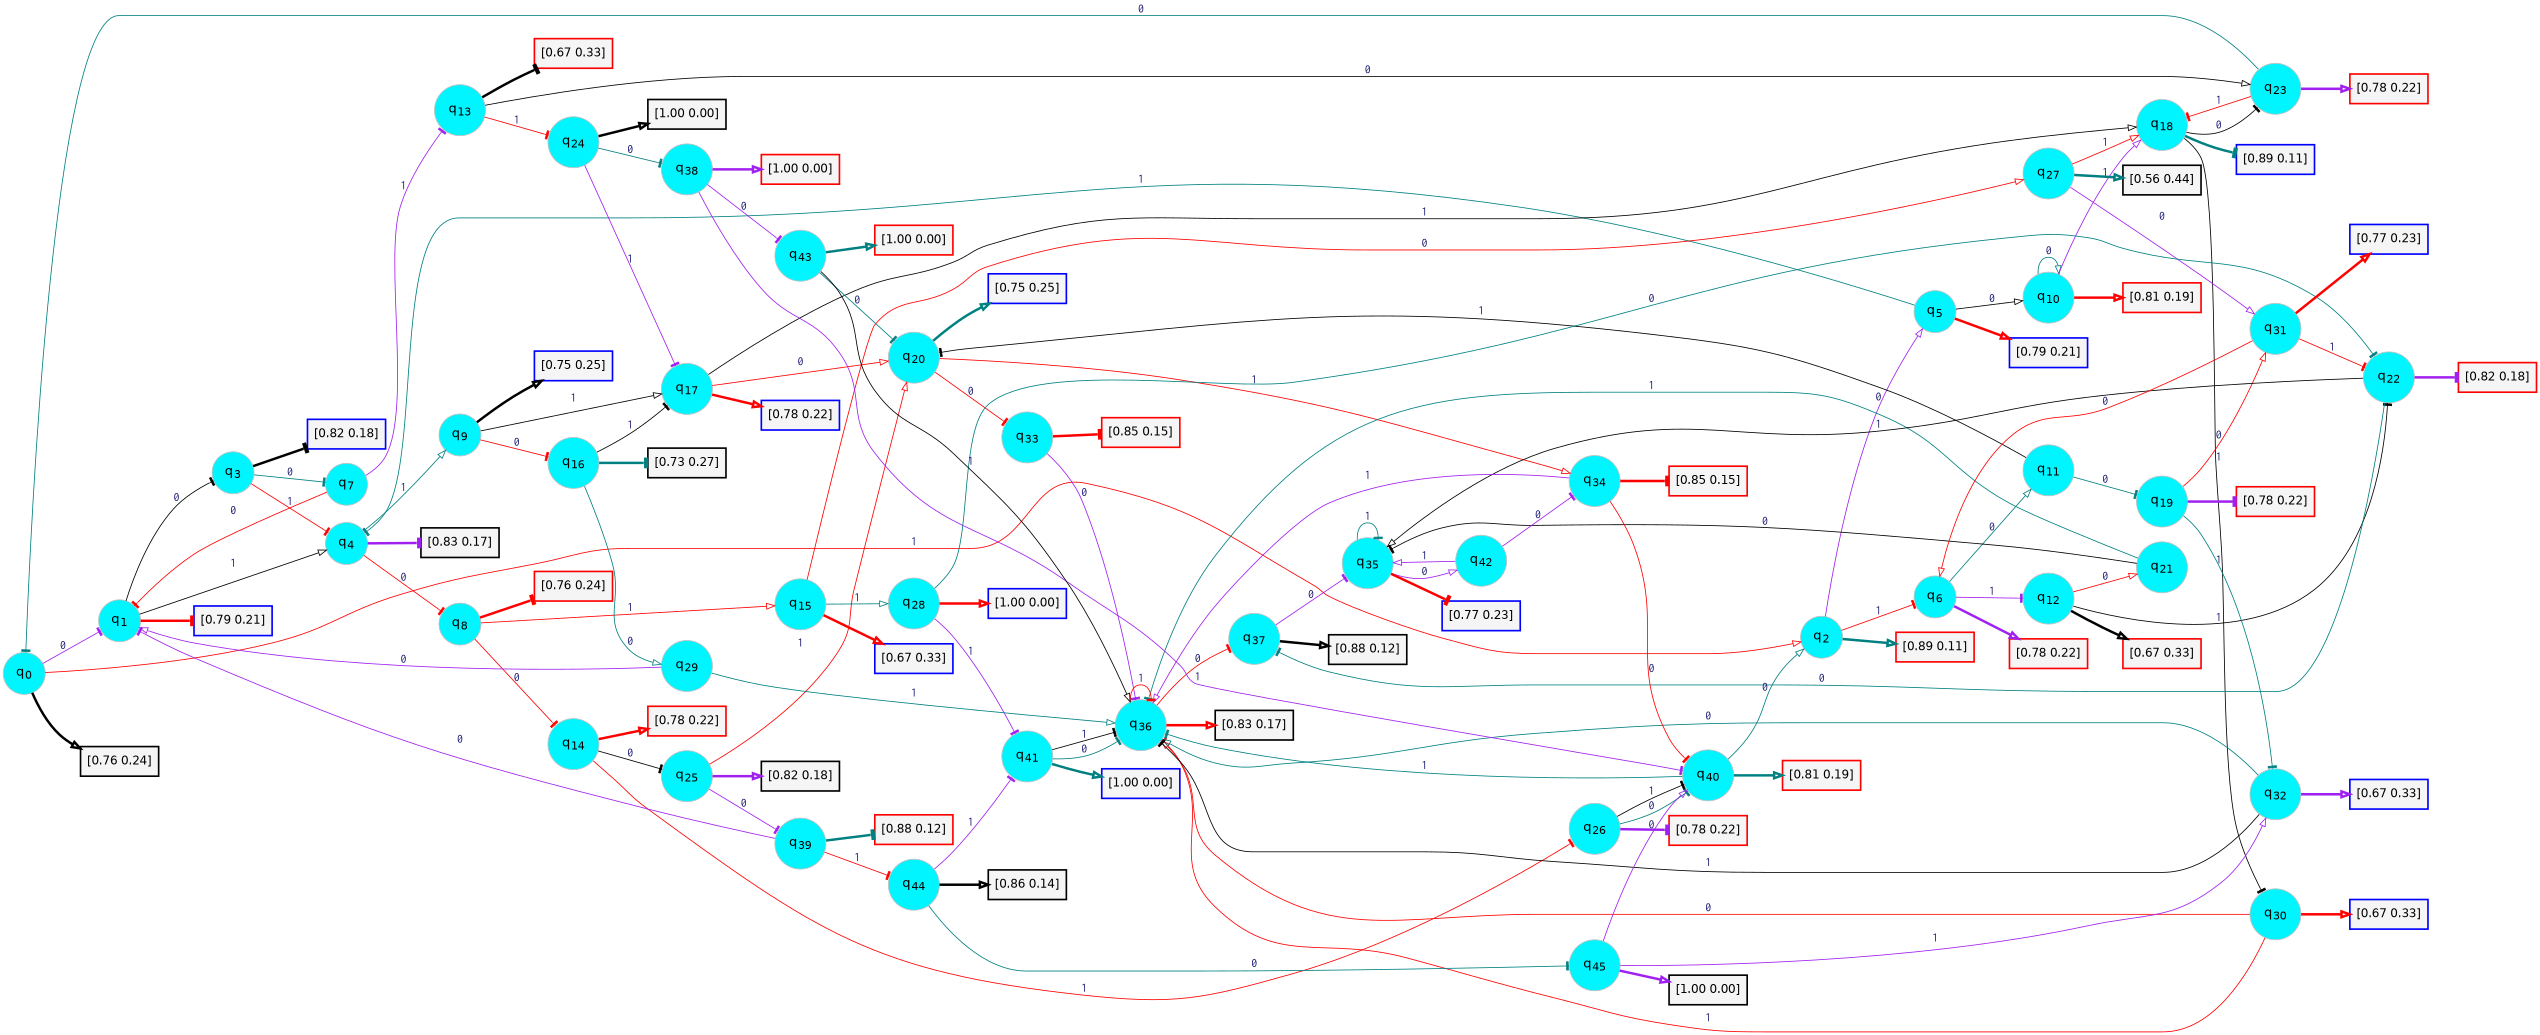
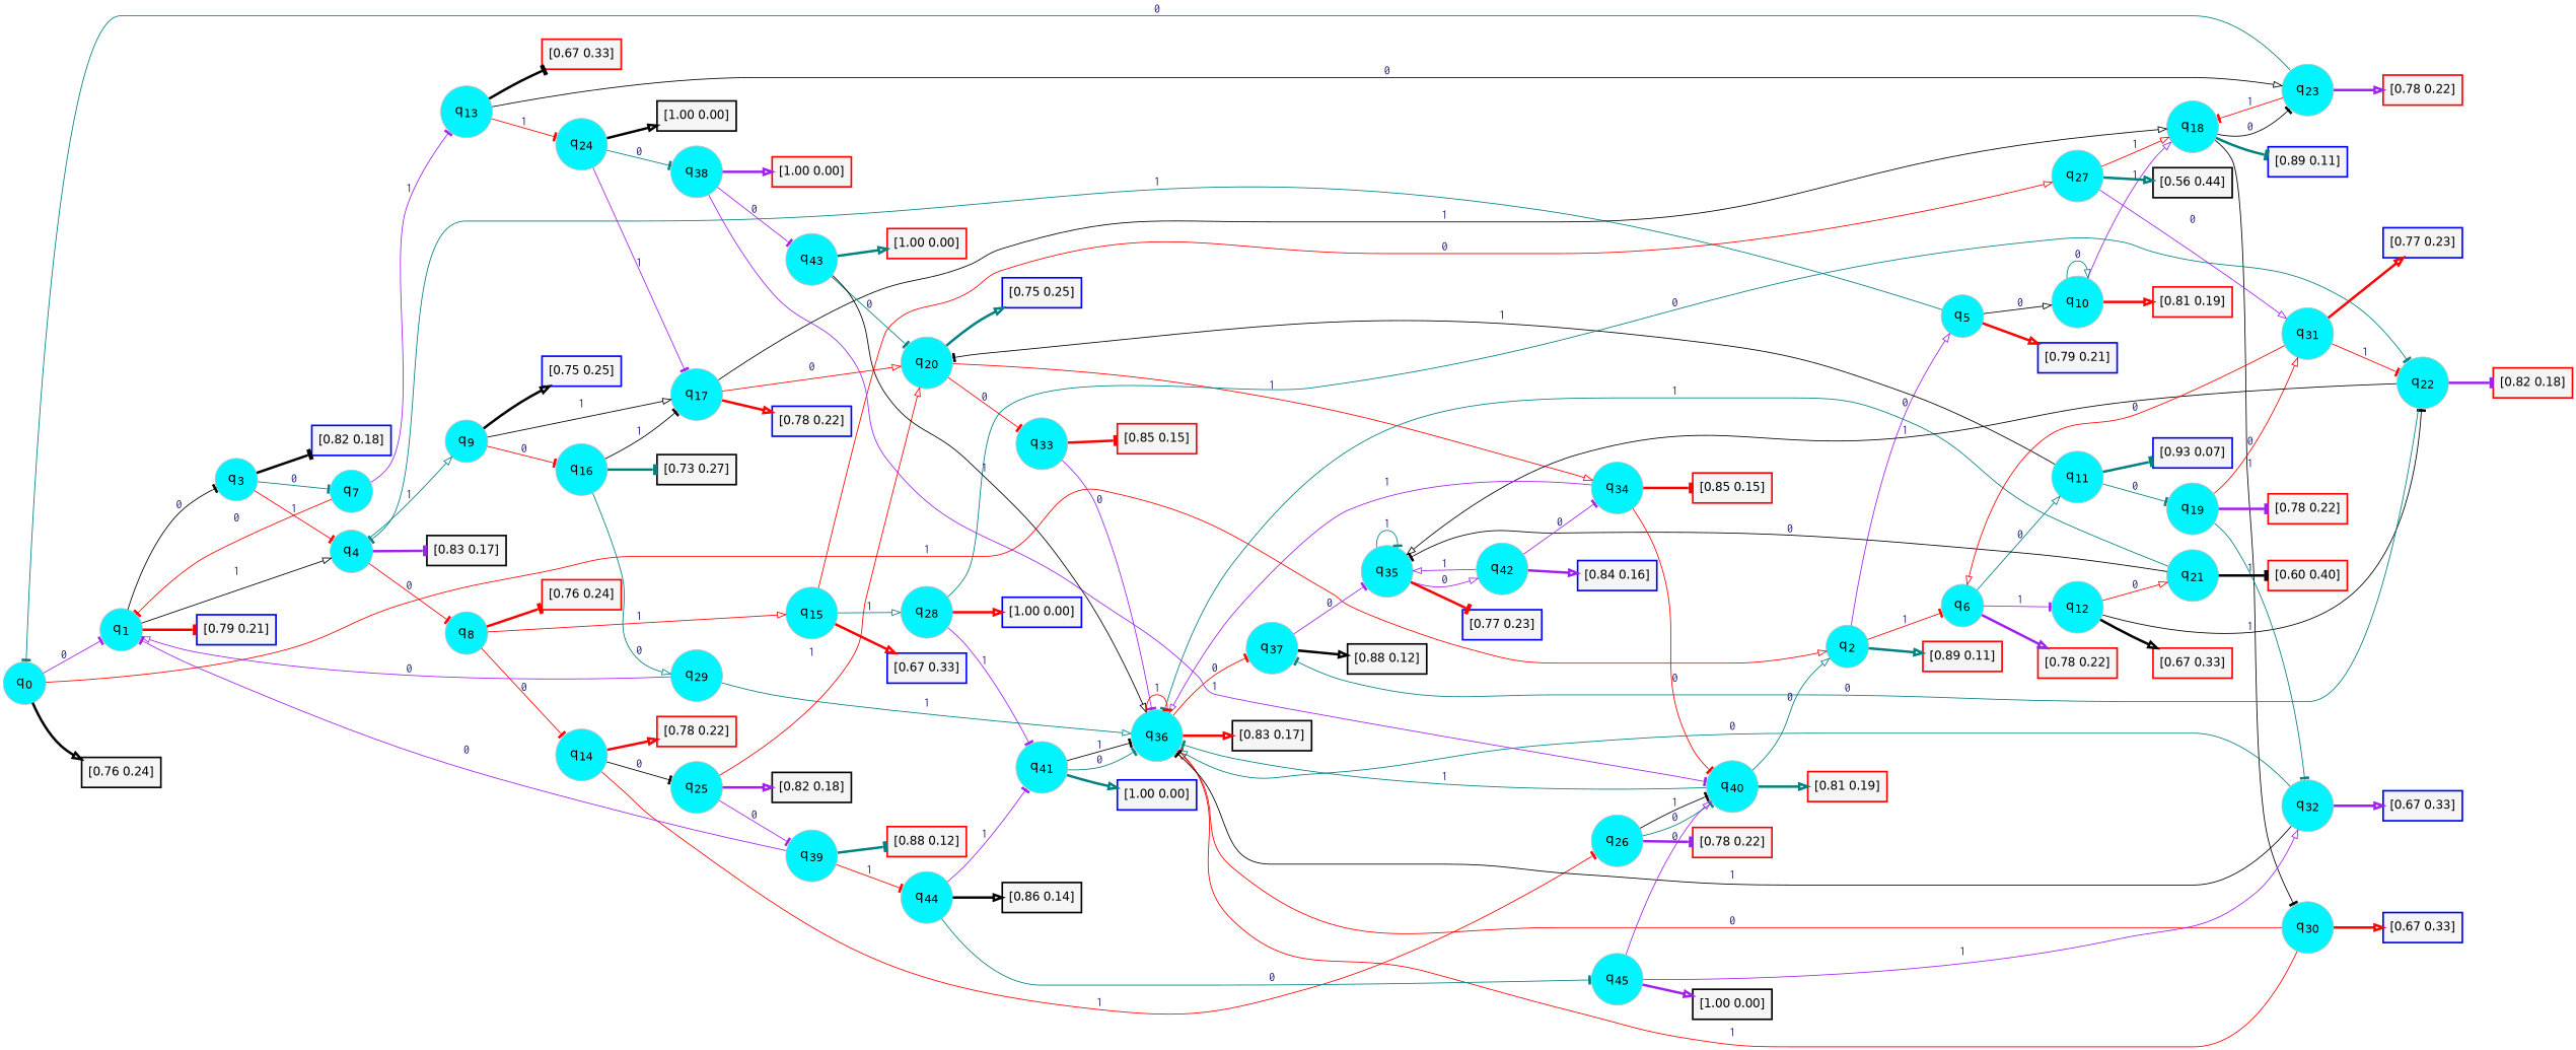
  digraph {
    rankdir=LR
    node [color=gray fillcolor=turquoise1 fontcolor=black fontname=Helvetica fontsize=16 fontweight=bold shape=circle style=filled]
    edge [arrowhead=tee arrowsize=1 color=red fontcolor=midnightblue fontname=courier fontweight=bold penwidth=1 style=solid weight=20]
    n1 [label=<q<SUB>0</SUB>>]
    n2 [label=<q<SUB>1</SUB>>]
    n3 [label=<q<SUB>2</SUB>>]
    n4 [color=black fillcolor=whitesmoke fontsize=14 label="[0.76 0.24]" penwidth=2 shape=box]
    n5 [label=<q<SUB>3</SUB>>]
    n6 [label=<q<SUB>4</SUB>>]
    n7 [color=blue fillcolor=whitesmoke fontsize=14 label="[0.79 0.21]" penwidth=2 shape=box]
    n8 [label=<q<SUB>5</SUB>>]
    n9 [label=<q<SUB>6</SUB>>]
    n10 [color=red fillcolor=whitesmoke fontsize=14 label="[0.89 0.11]" penwidth=2 shape=box]
    n11 [label=<q<SUB>7</SUB>>]
    n12 [color=blue fillcolor=whitesmoke fontsize=14 label="[0.82 0.18]" penwidth=2 shape=box]
    n13 [label=<q<SUB>8</SUB>>]
    n14 [label=<q<SUB>9</SUB>>]
    n15 [color=black fillcolor=whitesmoke fontsize=14 label="[0.83 0.17]" penwidth=2 shape=box]
    n16 [label=<q<SUB>10</SUB>>]
    n17 [color=blue fillcolor=whitesmoke fontsize=14 label="[0.79 0.21]" penwidth=2 shape=box]
    n18 [label=<q<SUB>11</SUB>>]
    n19 [label=<q<SUB>12</SUB>>]
    n20 [color=red fillcolor=whitesmoke fontsize=14 label="[0.78 0.22]" penwidth=2 shape=box]
    n21 [label=<q<SUB>13</SUB>>]
    n22 [label=<q<SUB>14</SUB>>]
    n23 [label=<q<SUB>15</SUB>>]
    n24 [color=red fillcolor=whitesmoke fontsize=14 label="[0.76 0.24]" penwidth=2 shape=box]
    n25 [label=<q<SUB>16</SUB>>]
    n26 [label=<q<SUB>17</SUB>>]
    n27 [color=blue fillcolor=whitesmoke fontsize=14 label="[0.75 0.25]" penwidth=2 shape=box]
    n28 [label=<q<SUB>18</SUB>>]
    n29 [color=red fillcolor=whitesmoke fontsize=14 label="[0.81 0.19]" penwidth=2 shape=box]
    n30 [label=<q<SUB>19</SUB>>]
    n31 [label=<q<SUB>20</SUB>>]
+   n32 [color=blue fillcolor=whitesmoke fontsize=14 label="[0.93 0.07]" penwidth=2 shape=box]
    n33 [label=<q<SUB>21</SUB>>]
    n34 [label=<q<SUB>22</SUB>>]
    n35 [color=red fillcolor=whitesmoke fontsize=14 label="[0.67 0.33]" penwidth=2 shape=box]
    n36 [label=<q<SUB>23</SUB>>]
    n37 [label=<q<SUB>24</SUB>>]
    n38 [color=red fillcolor=whitesmoke fontsize=14 label="[0.67 0.33]" penwidth=2 shape=box]
    n39 [label=<q<SUB>25</SUB>>]
    n40 [label=<q<SUB>26</SUB>>]
    n41 [color=red fillcolor=whitesmoke fontsize=14 label="[0.78 0.22]" penwidth=2 shape=box]
    n42 [label=<q<SUB>27</SUB>>]
    n43 [label=<q<SUB>28</SUB>>]
    n44 [color=blue fillcolor=whitesmoke fontsize=14 label="[0.67 0.33]" penwidth=2 shape=box]
    n45 [label=<q<SUB>29</SUB>>]
    n46 [color=black fillcolor=whitesmoke fontsize=14 label="[0.73 0.27]" penwidth=2 shape=box]
    n47 [color=blue fillcolor=whitesmoke fontsize=14 label="[0.78 0.22]" penwidth=2 shape=box]
    n48 [label=<q<SUB>30</SUB>>]
    n49 [color=blue fillcolor=whitesmoke fontsize=14 label="[0.89 0.11]" penwidth=2 shape=box]
    n50 [label=<q<SUB>31</SUB>>]
    n51 [label=<q<SUB>32</SUB>>]
    n52 [color=red fillcolor=whitesmoke fontsize=14 label="[0.78 0.22]" penwidth=2 shape=box]
    n53 [label=<q<SUB>33</SUB>>]
    n54 [label=<q<SUB>34</SUB>>]
    n55 [color=blue fillcolor=whitesmoke fontsize=14 label="[0.75 0.25]" penwidth=2 shape=box]
    n56 [label=<q<SUB>35</SUB>>]
    n57 [label=<q<SUB>36</SUB>>]
+   n58 [color=red fillcolor=whitesmoke fontsize=14 label="[0.60 0.40]" penwidth=2 shape=box]
    n59 [label=<q<SUB>37</SUB>>]
    n60 [color=red fillcolor=whitesmoke fontsize=14 label="[0.82 0.18]" penwidth=2 shape=box]
    n61 [color=red fillcolor=whitesmoke fontsize=14 label="[0.78 0.22]" penwidth=2 shape=box]
    n62 [label=<q<SUB>38</SUB>>]
    n63 [color=black fillcolor=whitesmoke fontsize=14 label="[1.00 0.00]" penwidth=2 shape=box]
    n64 [label=<q<SUB>39</SUB>>]
    n65 [color=black fillcolor=whitesmoke fontsize=14 label="[0.82 0.18]" penwidth=2 shape=box]
    n66 [label=<q<SUB>40</SUB>>]
    n67 [color=red fillcolor=whitesmoke fontsize=14 label="[0.78 0.22]" penwidth=2 shape=box]
    n68 [color=black fillcolor=whitesmoke fontsize=14 label="[0.56 0.44]" penwidth=2 shape=box]
    n69 [label=<q<SUB>41</SUB>>]
    n70 [color=blue fillcolor=whitesmoke fontsize=14 label="[1.00 0.00]" penwidth=2 shape=box]
    n71 [color=blue fillcolor=whitesmoke fontsize=14 label="[0.67 0.33]" penwidth=2 shape=box]
    n72 [color=blue fillcolor=whitesmoke fontsize=14 label="[0.77 0.23]" penwidth=2 shape=box]
    n73 [color=blue fillcolor=whitesmoke fontsize=14 label="[0.67 0.33]" penwidth=2 shape=box]
    n74 [color=red fillcolor=whitesmoke fontsize=14 label="[0.85 0.15]" penwidth=2 shape=box]
    n75 [color=red fillcolor=whitesmoke fontsize=14 label="[0.85 0.15]" penwidth=2 shape=box]
    n76 [label=<q<SUB>42</SUB>>]
    n77 [color=blue fillcolor=whitesmoke fontsize=14 label="[0.77 0.23]" penwidth=2 shape=box]
    n78 [color=black fillcolor=whitesmoke fontsize=14 label="[0.83 0.17]" penwidth=2 shape=box]
    n79 [color=black fillcolor=whitesmoke fontsize=14 label="[0.88 0.12]" penwidth=2 shape=box]
    n80 [label=<q<SUB>43</SUB>>]
    n81 [color=red fillcolor=whitesmoke fontsize=14 label="[1.00 0.00]" penwidth=2 shape=box]
    n82 [label=<q<SUB>44</SUB>>]
    n83 [color=red fillcolor=whitesmoke fontsize=14 label="[0.88 0.12]" penwidth=2 shape=box]
    n84 [color=red fillcolor=whitesmoke fontsize=14 label="[0.81 0.19]" penwidth=2 shape=box]
    n85 [color=blue fillcolor=whitesmoke fontsize=14 label="[1.00 0.00]" penwidth=2 shape=box]
+   n86 [color=blue fillcolor=whitesmoke fontsize=14 label="[0.84 0.16]" penwidth=2 shape=box]
    n87 [color=red fillcolor=whitesmoke fontsize=14 label="[1.00 0.00]" penwidth=2 shape=box]
    n88 [label=<q<SUB>45</SUB>>]
    n89 [color=black fillcolor=whitesmoke fontsize=14 label="[0.86 0.14]" penwidth=2 shape=box]
    n90 [color=black fillcolor=whitesmoke fontsize=14 label="[1.00 0.00]" penwidth=2 shape=box]
    n1 -> n2 [color=purple label=0]
    n1 -> n3 [arrowhead=onormal label=1]
    n1 -> n4 [arrowhead=onormal color=black penwidth=3]
    n2 -> n5 [color=black label=0]
    n2 -> n6 [arrowhead=onormal color=black label=1]
    n2 -> n7 [penwidth=3]
    n3 -> n8 [arrowhead=onormal color=purple label=0]
    n3 -> n9 [label=1]
    n3 -> n10 [arrowhead=onormal color=teal penwidth=3]
    n5 -> n6 [label=1]
    n5 -> n11 [color=teal label=0]
    n5 -> n12 [color=black penwidth=3]
    n6 -> n13 [label=0]
    n6 -> n14 [arrowhead=onormal color=teal label=1]
    n6 -> n15 [color=purple penwidth=3]
    n8 -> n6 [color=teal label=1]
    n8 -> n16 [arrowhead=onormal color=black label=0]
    n8 -> n17 [arrowhead=onormal penwidth=3]
    n9 -> n18 [arrowhead=onormal color=teal label=0]
    n9 -> n19 [color=purple label=1]
    n9 -> n20 [arrowhead=onormal color=purple penwidth=3]
    n11 -> n2 [label=0]
    n11 -> n21 [color=purple label=1]
    n13 -> n22 [label=0]
    n13 -> n23 [arrowhead=onormal label=1]
    n13 -> n24 [penwidth=3]
    n14 -> n25 [label=0]
    n14 -> n26 [arrowhead=onormal color=black label=1]
    n14 -> n27 [arrowhead=onormal color=black penwidth=3]
    n16 -> n16 [arrowhead=onormal color=teal label=0]
    n16 -> n28 [arrowhead=onormal color=purple label=1]
    n16 -> n29 [arrowhead=onormal penwidth=3]
    n18 -> n30 [color=teal label=0]
    n18 -> n31 [color=black label=1]
+   n18 -> n32 [color=teal penwidth=3]
    n19 -> n33 [arrowhead=onormal label=0]
    n19 -> n34 [color=black label=1]
    n19 -> n35 [arrowhead=onormal color=black penwidth=3]
    n21 -> n36 [arrowhead=onormal color=black label=0]
    n21 -> n37 [label=1]
    n21 -> n38 [color=black penwidth=3]
    n22 -> n39 [color=black label=0]
    n22 -> n40 [label=1]
    n22 -> n41 [arrowhead=onormal penwidth=3]
    n23 -> n42 [arrowhead=onormal label=0]
    n23 -> n43 [arrowhead=onormal color=teal label=1]
    n23 -> n44 [arrowhead=onormal penwidth=3]
    n25 -> n26 [color=black label=1]
    n25 -> n45 [arrowhead=onormal color=teal label=0]
    n25 -> n46 [color=teal penwidth=3]
    n26 -> n28 [arrowhead=onormal color=black label=1]
    n26 -> n31 [arrowhead=onormal label=0]
    n26 -> n47 [arrowhead=onormal penwidth=3]
    n28 -> n36 [color=black label=0]
    n28 -> n48 [color=black label=1]
    n28 -> n49 [color=teal penwidth=3]
    n30 -> n50 [arrowhead=onormal label=0]
    n30 -> n51 [color=teal label=1]
    n30 -> n52 [color=purple penwidth=3]
    n31 -> n53 [label=0]
    n31 -> n54 [arrowhead=onormal label=1]
    n31 -> n55 [arrowhead=onormal color=teal penwidth=3]
    n33 -> n56 [color=black label=0]
    n33 -> n57 [color=teal label=1]
+   n33 -> n58 [color=black penwidth=3]
    n34 -> n56 [arrowhead=onormal color=black label=1]
    n34 -> n59 [color=teal label=0]
    n34 -> n60 [color=purple penwidth=3]
    n36 -> n1 [color=teal label=0]
    n36 -> n28 [label=1]
    n36 -> n61 [arrowhead=onormal color=purple penwidth=3]
    n37 -> n26 [color=purple label=1]
    n37 -> n62 [color=teal label=0]
    n37 -> n63 [arrowhead=onormal color=black penwidth=3]
    n39 -> n31 [arrowhead=onormal label=1]
    n39 -> n64 [color=purple label=0]
    n39 -> n65 [arrowhead=onormal color=purple penwidth=3]
    n40 -> n66 [color=teal label=0]
    n40 -> n66 [color=black label=1]
    n40 -> n67 [color=purple penwidth=3]
    n42 -> n28 [arrowhead=onormal label=1]
    n42 -> n50 [arrowhead=onormal color=purple label=0]
    n42 -> n68 [arrowhead=onormal color=teal penwidth=3]
    n43 -> n34 [color=teal label=0]
    n43 -> n69 [color=purple label=1]
    n43 -> n70 [arrowhead=onormal penwidth=3]
    n45 -> n2 [arrowhead=onormal color=purple label=0]
    n45 -> n57 [arrowhead=onormal color=teal label=1]
    n48 -> n57 [arrowhead=onormal label=0]
    n48 -> n57 [label=1]
    n48 -> n71 [arrowhead=onormal penwidth=3]
    n50 -> n9 [arrowhead=onormal label=0]
    n50 -> n34 [label=1]
    n50 -> n72 [arrowhead=onormal penwidth=3]
    n51 -> n57 [arrowhead=onormal color=teal label=0]
    n51 -> n57 [color=black label=1]
    n51 -> n73 [arrowhead=onormal color=purple penwidth=3]
    n53 -> n57 [color=purple label=0]
    n53 -> n74 [penwidth=3]
    n54 -> n57 [arrowhead=onormal color=purple label=1]
    n54 -> n66 [label=0]
    n54 -> n75 [penwidth=3]
    n56 -> n56 [color=teal label=1]
    n56 -> n76 [arrowhead=onormal color=purple label=0]
    n56 -> n77 [penwidth=3]
    n57 -> n57 [label=1]
    n57 -> n59 [label=0]
    n57 -> n78 [arrowhead=onormal penwidth=3]
    n59 -> n56 [color=purple label=0]
    n59 -> n79 [arrowhead=onormal color=black penwidth=3]
    n62 -> n66 [color=purple label=1]
    n62 -> n80 [color=purple label=0]
    n62 -> n81 [arrowhead=onormal color=purple penwidth=3]
    n64 -> n2 [color=purple label=0]
    n64 -> n82 [label=1]
    n64 -> n83 [color=teal penwidth=3]
    n66 -> n3 [arrowhead=onormal color=teal label=0]
    n66 -> n57 [color=teal label=1]
    n66 -> n84 [arrowhead=onormal color=teal penwidth=3]
    n69 -> n57 [color=teal label=0]
    n69 -> n57 [color=black label=1]
    n69 -> n85 [arrowhead=onormal color=teal penwidth=3]
    n76 -> n54 [color=purple label=0]
    n76 -> n56 [arrowhead=onormal color=purple label=1]
+   n76 -> n86 [arrowhead=onormal color=purple penwidth=3]
    n80 -> n31 [color=teal label=0]
    n80 -> n57 [arrowhead=onormal color=black label=1]
    n80 -> n87 [arrowhead=onormal color=teal penwidth=3]
    n82 -> n69 [color=purple label=1]
    n82 -> n88 [color=teal label=0]
    n82 -> n89 [arrowhead=onormal color=black penwidth=3]
    n88 -> n51 [arrowhead=onormal color=purple label=1]
    n88 -> n66 [arrowhead=onormal color=purple label=0]
    n88 -> n90 [arrowhead=onormal color=purple penwidth=3]
  }
